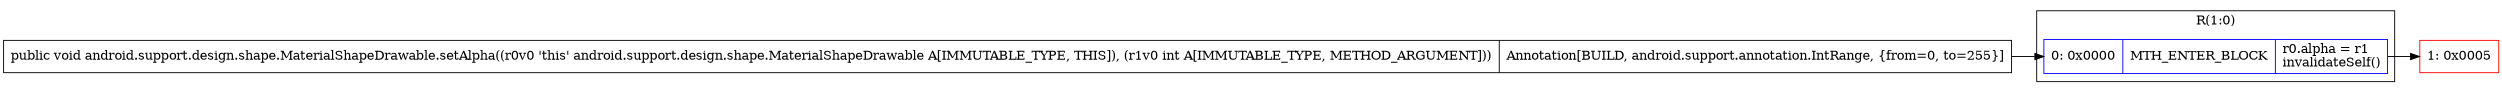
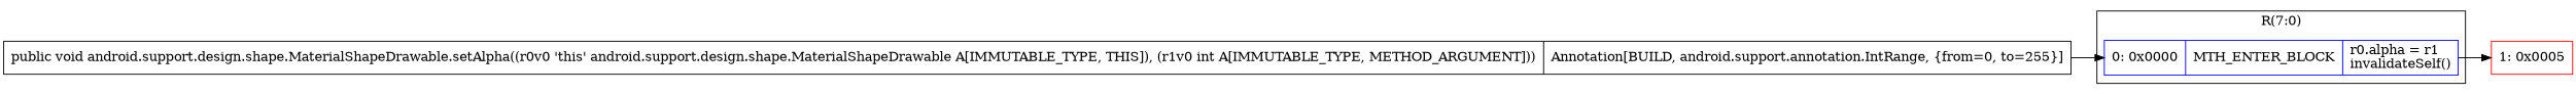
  digraph {
    rankdir=LR
    node [shape=record]
    n1 [color=blue label="{0\:\ 0x0000|MTH_ENTER_BLOCK\l|r0.alpha = r1\linvalidateSelf()\l}"]
    n2 [color=red label="{1\:\ 0x0005}"]
    n3 [label="{public void android.support.design.shape.MaterialShapeDrawable.setAlpha((r0v0 'this' android.support.design.shape.MaterialShapeDrawable A[IMMUTABLE_TYPE, THIS]), (r1v0 int A[IMMUTABLE_TYPE, METHOD_ARGUMENT]))  | Annotation[BUILD, android.support.annotation.IntRange, \{from=0, to=255\}]\l}"]
    subgraph cluster_1 {
-     label="R(1:0)"
+     label="R(7:0)"
      n1
    }
    n1 -> n2
    n3 -> n1
  }
